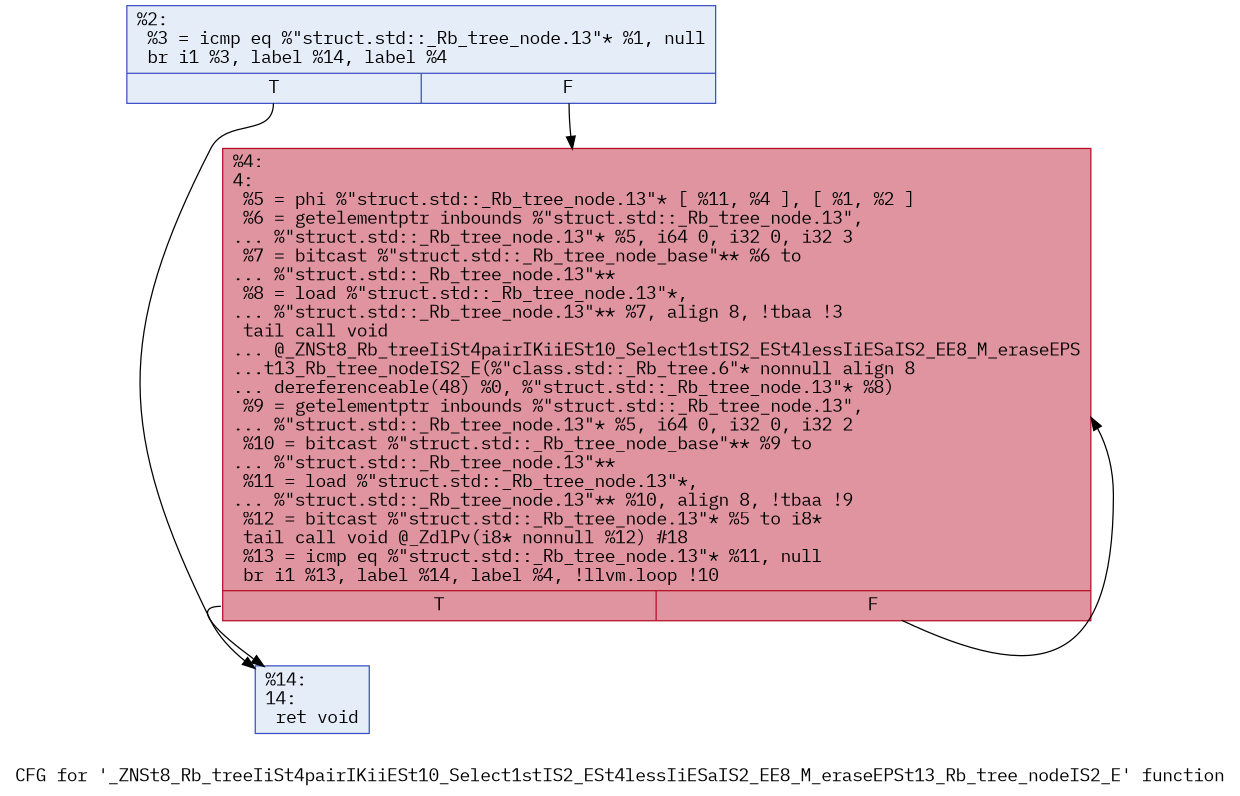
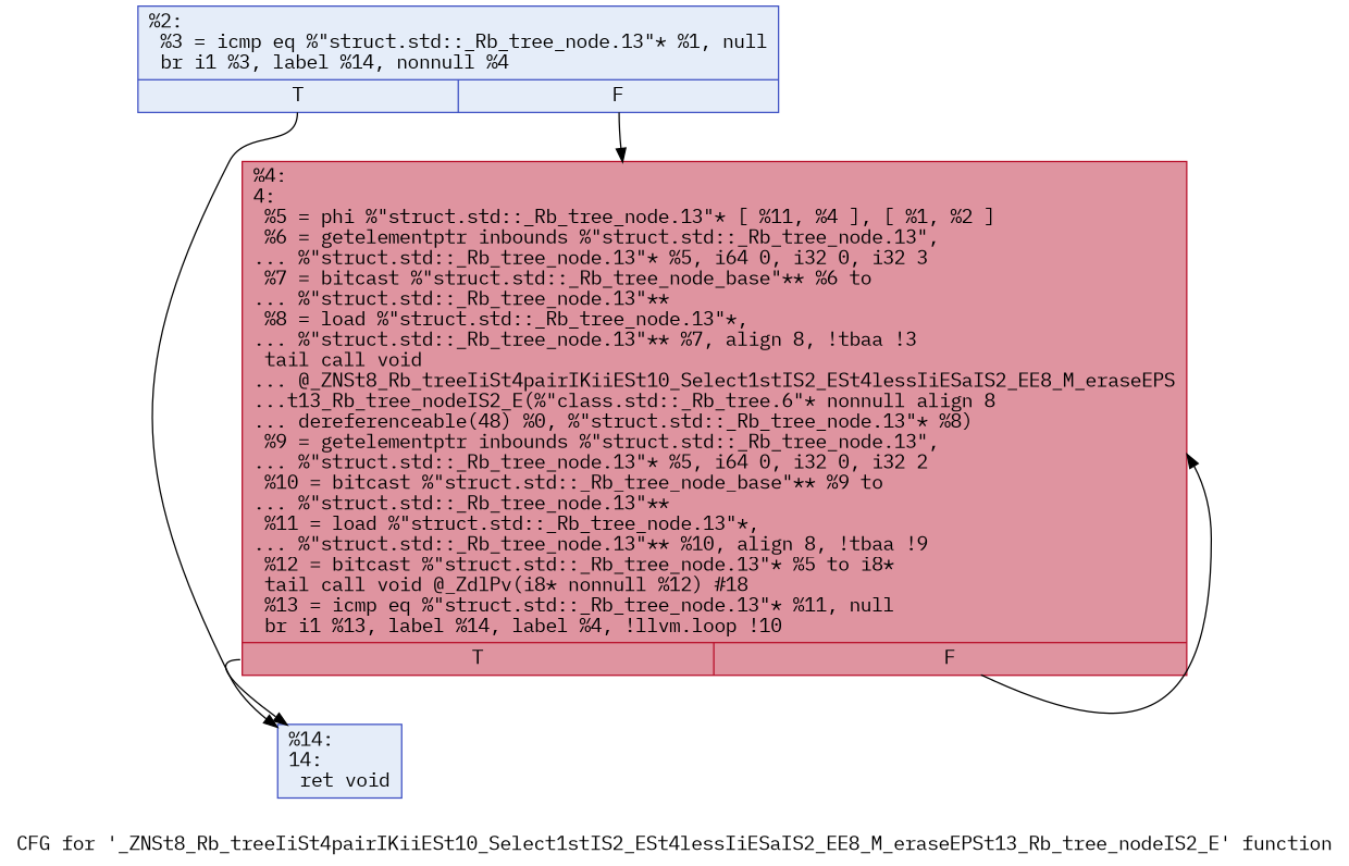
  digraph {
    label="CFG for '_ZNSt8_Rb_treeIiSt4pairIKiiESt10_Select1stIS2_ESt4lessIiESaIS2_EE8_M_eraseEPSt13_Rb_tree_nodeIS2_E' function"
    fontname="IBM Plex Mono"
    node [color="#3d50c3ff" fillcolor="#c5d6f270" shape=record style=filled fontname="IBM Plex Mono"]
    edge [tailport=s0 fontname="IBM Plex Mono"]
-   n1 [label="{%2:\l  %3 = icmp eq %\"struct.std::_Rb_tree_node.13\"* %1, null\l  br i1 %3, label %14, label %4\l|{<s0>T|<s1>F}}"]
+   n1 [label="{%2:\l  %3 = icmp eq %\"struct.std::_Rb_tree_node.13\"* %1, null\l  br i1 %3, label %14, nonnull %4\l|{<s0>T|<s1>F}}"]
    n2 [label="{%14:\l14:                                               \l  ret void\l}"]
    n3 [color="#b70d28ff" fillcolor="#b70d2870" label="{%4:\l4:                                                \l  %5 = phi %\"struct.std::_Rb_tree_node.13\"* [ %11, %4 ], [ %1, %2 ]\l  %6 = getelementptr inbounds %\"struct.std::_Rb_tree_node.13\",\l... %\"struct.std::_Rb_tree_node.13\"* %5, i64 0, i32 0, i32 3\l  %7 = bitcast %\"struct.std::_Rb_tree_node_base\"** %6 to\l... %\"struct.std::_Rb_tree_node.13\"**\l  %8 = load %\"struct.std::_Rb_tree_node.13\"*,\l... %\"struct.std::_Rb_tree_node.13\"** %7, align 8, !tbaa !3\l  tail call void\l... @_ZNSt8_Rb_treeIiSt4pairIKiiESt10_Select1stIS2_ESt4lessIiESaIS2_EE8_M_eraseEPS\l...t13_Rb_tree_nodeIS2_E(%\"class.std::_Rb_tree.6\"* nonnull align 8\l... dereferenceable(48) %0, %\"struct.std::_Rb_tree_node.13\"* %8)\l  %9 = getelementptr inbounds %\"struct.std::_Rb_tree_node.13\",\l... %\"struct.std::_Rb_tree_node.13\"* %5, i64 0, i32 0, i32 2\l  %10 = bitcast %\"struct.std::_Rb_tree_node_base\"** %9 to\l... %\"struct.std::_Rb_tree_node.13\"**\l  %11 = load %\"struct.std::_Rb_tree_node.13\"*,\l... %\"struct.std::_Rb_tree_node.13\"** %10, align 8, !tbaa !9\l  %12 = bitcast %\"struct.std::_Rb_tree_node.13\"* %5 to i8*\l  tail call void @_ZdlPv(i8* nonnull %12) #18\l  %13 = icmp eq %\"struct.std::_Rb_tree_node.13\"* %11, null\l  br i1 %13, label %14, label %4, !llvm.loop !10\l|{<s0>T|<s1>F}}"]
    n1 -> n2
    n1 -> n3 [tailport=s1]
    n3 -> n2
    n3 -> n3 [tailport=s1]
  }
